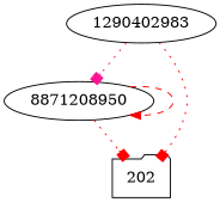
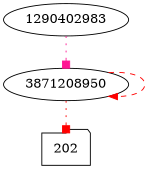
  digraph {
    node [shape=ellipse]
    edge [arrowhead=box color=red style=dotted]
-   3871208950 [label=8871208950]
+   3871208950
    202 [shape=folder]
    1290402983
    3871208950 -> 3871208950 [arrowhead=normal style=dashed]
    3871208950 -> 202
    1290402983 -> 3871208950 [color=deeppink]
-   1290402983 -> 202
  }
